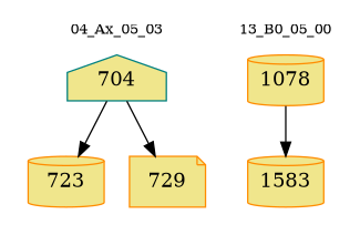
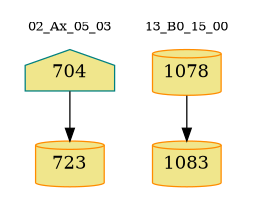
  digraph {
    node [color=darkorange fillcolor=khaki shape=cylinder style=filled]
    edge [color=black]
    n1 [color=teal label=704 shape=house]
    n2 [label=723]
-   n3 [label=729 shape=note]
    n4 [label=1078]
-   n5 [label=1583]
+   n5 [label=1083]
    subgraph cluster_1 {
      color=white
      fontsize=10
-     label="04_Ax_05_03"
+     label="02_Ax_05_03"
      n1
      n2
-     n3
    }
    subgraph cluster_2 {
      color=white
      fontsize=10
-     label="13_B0_05_00"
+     label="13_B0_15_00"
      n4
      n5
    }
    n1 -> n2
-   n1 -> n3
    n4 -> n5
  }
